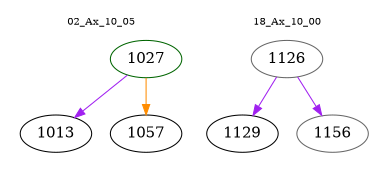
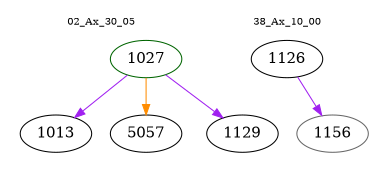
  digraph {
    node [color=black]
    edge [color=purple]
    n1 [color=darkgreen label=1027]
    n2 [label=1013]
-   n3 [label=1057]
-   n4 [color=gray40 label=1126]
+   n3 [label=5057]
+   n4 [label=1126]
    n5 [label=1129]
    n6 [color=gray40 label=1156]
    subgraph cluster_1 {
      color=white
      fontsize=10
-     label="02_Ax_10_05"
+     label="02_Ax_30_05"
      n1
      n2
      n3
    }
    subgraph cluster_2 {
      color=white
      fontsize=10
-     label="18_Ax_10_00"
+     label="38_Ax_10_00"
      n4
      n5
      n6
    }
    n1 -> n2
    n1 -> n3 [color=darkorange]
-   n4 -> n5
+   n1 -> n5
    n4 -> n6
  }
